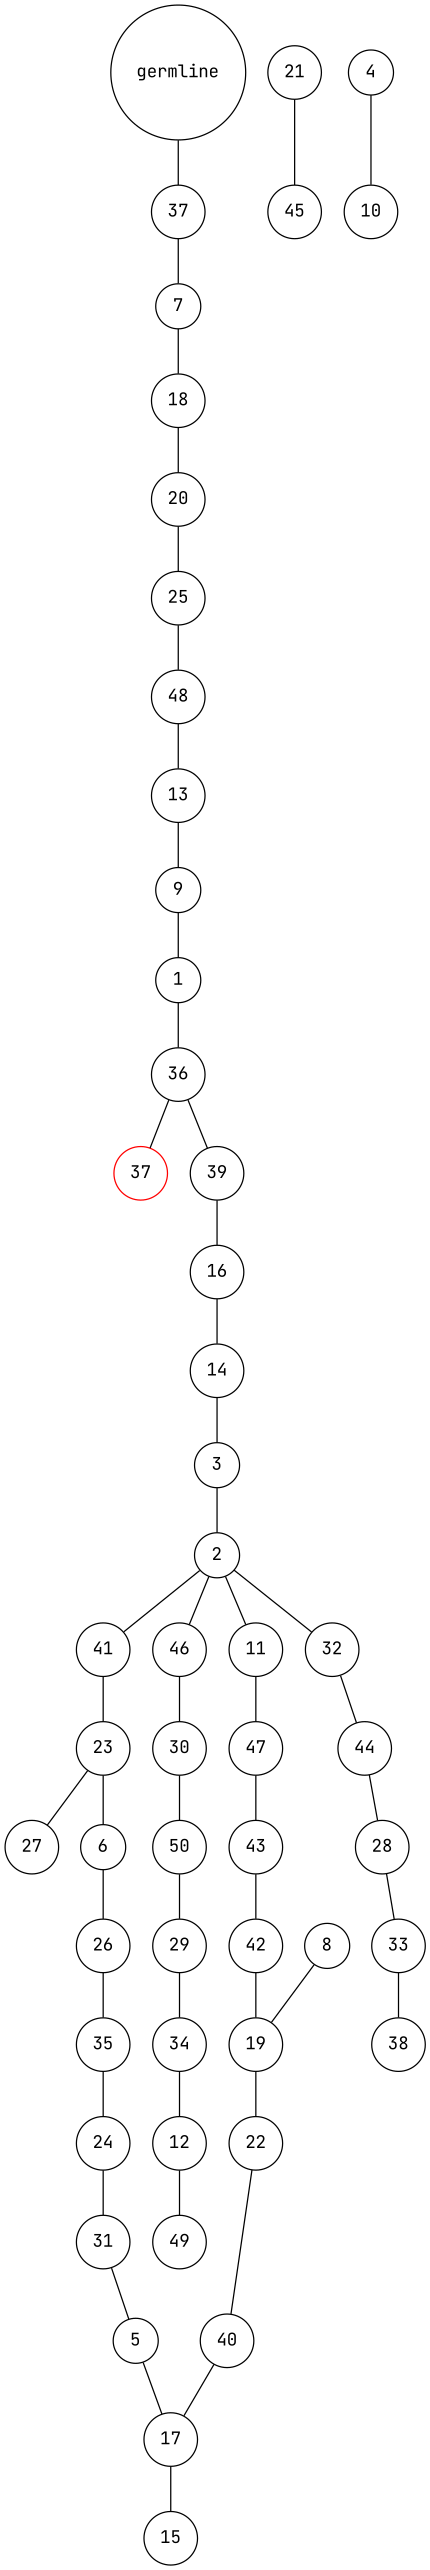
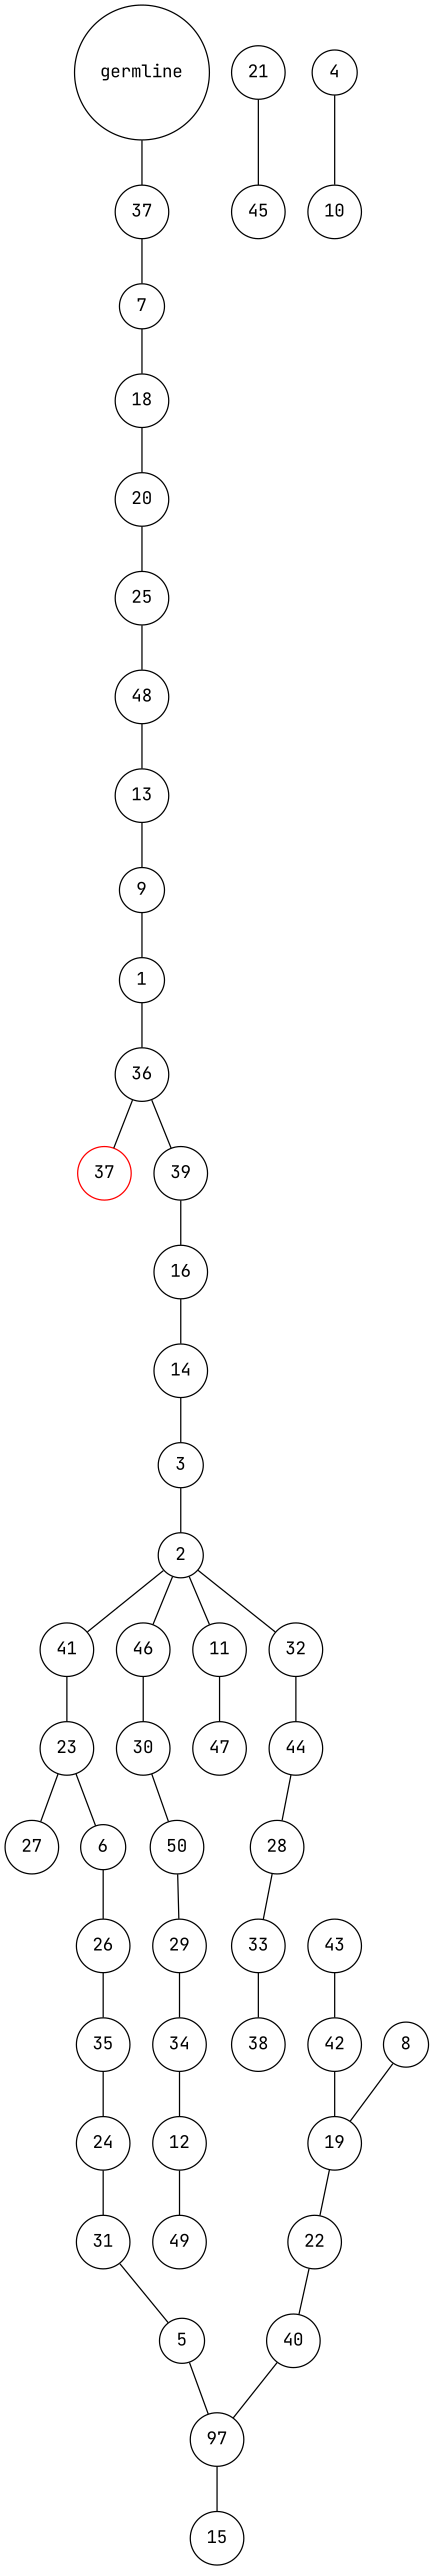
  graph {
    fontname="JetBrains Mono"
    rankdir=UD
    splines=line
    node [fontname="JetBrains Mono" shape=circle]
    edge [fontname="JetBrains Mono"]
    n1 [label=germline]
    n2 [label=37]
    n3 [label=7]
    n4 [label=18]
    n5 [label=20]
    n6 [label=25]
    n7 [label=48]
    n8 [label=13]
    n9 [label=9]
    n10 [label=1]
    n11 [label=36]
    n12 [color=red label=37]
    n13 [label=39]
    n14 [label=16]
    n15 [label=14]
    n16 [label=3]
    n17 [label=2]
    n18 [label=41]
    n19 [label=46]
    n20 [label=11]
    n21 [label=32]
    n22 [label=23]
    n23 [label=30]
    n24 [label=47]
    n25 [label=44]
    n26 [label=27]
    n27 [label=6]
    n28 [label=26]
    n29 [label=35]
    n30 [label=24]
    n31 [label=31]
    n32 [label=5]
-   n33 [label=17]
+   n33 [label=97]
    n34 [label=21]
    n35 [label=45]
    n36 [label=50]
    n37 [label=29]
    n38 [label=34]
    n39 [label=12]
    n40 [label=49]
    n41 [label=43]
    n42 [label=42]
    n43 [label=19]
    n44 [label=8]
    n45 [label=22]
    n46 [label=40]
    n47 [label=15]
    n48 [label=28]
    n49 [label=33]
    n50 [label=38]
    n51 [label=4]
    n52 [label=10]
    n1 -- n2
    n2 -- n3
    n3 -- n4
    n4 -- n5
    n5 -- n6
    n6 -- n7
    n7 -- n8
    n8 -- n9
    n9 -- n10
    n10 -- n11
    n11 -- n12
    n11 -- n13
    n13 -- n14
    n14 -- n15
    n15 -- n16
    n16 -- n17
    n17 -- n18
    n17 -- n19
    n17 -- n20
    n17 -- n21
    n18 -- n22
    n19 -- n23
    n20 -- n24
    n21 -- n25
    n22 -- n26
    n22 -- n27
    n23 -- n36
-   n24 -- n41
    n25 -- n48
    n27 -- n28
    n28 -- n29
    n29 -- n30
    n30 -- n31
    n31 -- n32
    n32 -- n33
    n33 -- n47
    n34 -- n35
    n36 -- n37
    n37 -- n38
    n38 -- n39
    n39 -- n40
    n41 -- n42
    n42 -- n43
    n43 -- n45
    n44 -- n43
    n45 -- n46
    n46 -- n33
    n48 -- n49
    n49 -- n50
    n51 -- n52
  }
